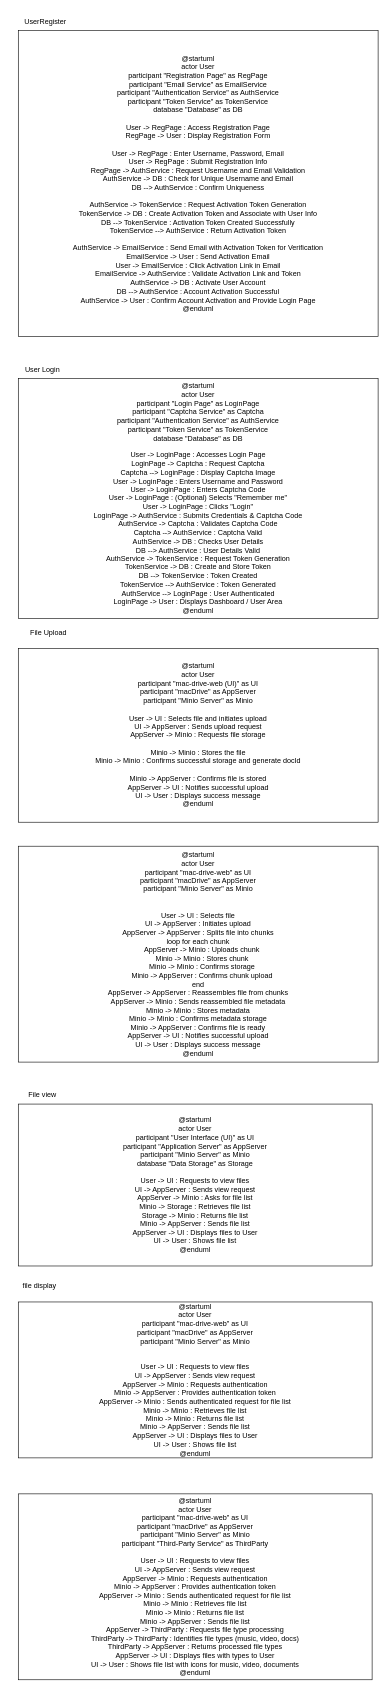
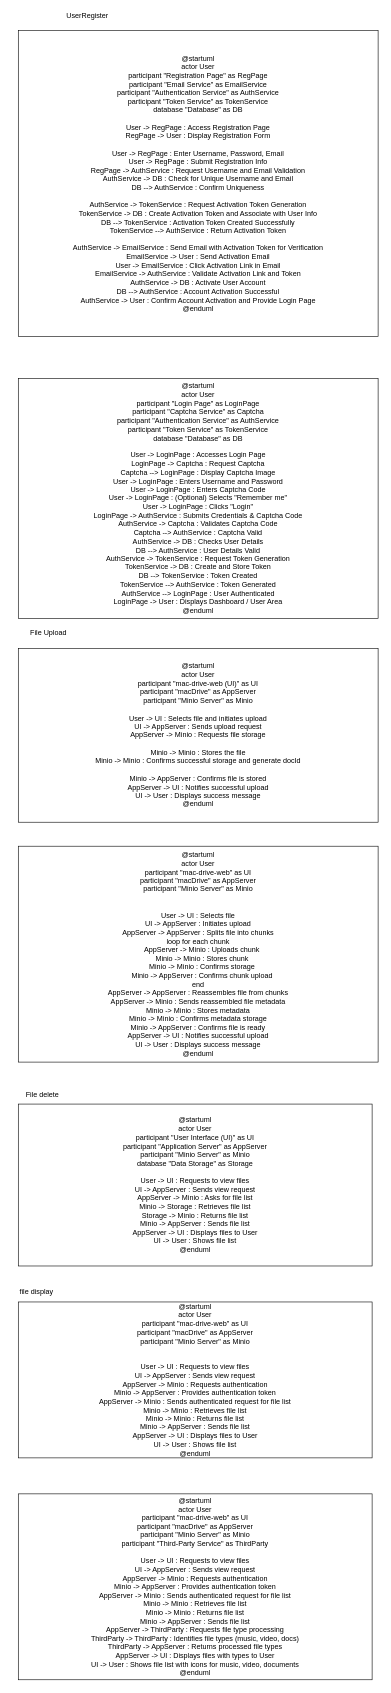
  <mxCell id="0" />
  <mxCell id="1" parent="0" />
  <mxCell id="2" value="&lt;div&gt;@startuml&lt;/div&gt;&lt;div&gt;actor User&lt;/div&gt;&lt;div&gt;participant &quot;Registration Page&quot; as RegPage&lt;/div&gt;&lt;div&gt;participant &quot;Email Service&quot; as EmailService&lt;/div&gt;&lt;div&gt;participant &quot;Authentication Service&quot; as AuthService&lt;/div&gt;&lt;div&gt;participant &quot;Token Service&quot; as TokenService&lt;/div&gt;&lt;div&gt;database &quot;Database&quot; as DB&lt;/div&gt;&lt;div&gt;&lt;br&gt;&lt;/div&gt;&lt;div&gt;User -&amp;gt; RegPage : Access Registration Page&lt;/div&gt;&lt;div&gt;RegPage -&amp;gt; User : Display Registration Form&lt;/div&gt;&lt;div&gt;&lt;br&gt;&lt;/div&gt;&lt;div&gt;User -&amp;gt; RegPage : Enter Username, Password, Email&lt;/div&gt;&lt;div&gt;User -&amp;gt; RegPage : Submit Registration Info&lt;/div&gt;&lt;div&gt;RegPage -&amp;gt; AuthService : Request Username and Email Validation&lt;/div&gt;&lt;div&gt;AuthService -&amp;gt; DB : Check for Unique Username and Email&lt;/div&gt;&lt;div&gt;DB --&amp;gt; AuthService : Confirm Uniqueness&lt;/div&gt;&lt;div&gt;&lt;br&gt;&lt;/div&gt;&lt;div&gt;AuthService -&amp;gt; TokenService : Request Activation Token Generation&lt;/div&gt;&lt;div&gt;TokenService -&amp;gt; DB : Create Activation Token and Associate with User Info&lt;/div&gt;&lt;div&gt;DB --&amp;gt; TokenService : Activation Token Created Successfully&lt;/div&gt;&lt;div&gt;TokenService --&amp;gt; AuthService : Return Activation Token&lt;/div&gt;&lt;div&gt;&lt;br&gt;&lt;/div&gt;&lt;div&gt;AuthService -&amp;gt; EmailService : Send Email with Activation Token for Verification&lt;/div&gt;&lt;div&gt;EmailService -&amp;gt; User : Send Activation Email&lt;/div&gt;&lt;div&gt;User -&amp;gt; EmailService : Click Activation Link in Email&lt;/div&gt;&lt;div&gt;EmailService -&amp;gt; AuthService : Validate Activation Link and Token&lt;/div&gt;&lt;div&gt;AuthService -&amp;gt; DB : Activate User Account&lt;/div&gt;&lt;div&gt;DB --&amp;gt; AuthService : Account Activation Successful&lt;/div&gt;&lt;div&gt;AuthService -&amp;gt; User : Confirm Account Activation and Provide Login Page&lt;/div&gt;&lt;div&gt;@enduml&lt;/div&gt;" style="rounded=0;whiteSpace=wrap;html=1;" parent="1" vertex="1"><mxGeometry x="30" y="50" width="600" height="510" as="geometry" /></mxCell>
- <mxCell id="3" value="UserRegister" style="text;html=1;align=center;verticalAlign=middle;resizable=0;points=[];autosize=1;strokeColor=none;fillColor=none;" parent="1" vertex="1"><mxGeometry x="30" y="20" width="90" height="30" as="geometry" /></mxCell>
+ <mxCell id="3" value="UserRegister" style="text;html=1;align=center;verticalAlign=middle;resizable=0;points=[];autosize=1;strokeColor=none;fillColor=none;" parent="1" vertex="1"><mxGeometry x="100" y="10" width="90" height="30" as="geometry" /></mxCell>
  <mxCell id="4" value="&lt;div&gt;@startuml&lt;/div&gt;&lt;div&gt;actor User&lt;/div&gt;&lt;div&gt;participant &quot;Login Page&quot; as LoginPage&lt;/div&gt;&lt;div&gt;participant &quot;Captcha Service&quot; as Captcha&lt;/div&gt;&lt;div&gt;participant &quot;Authentication Service&quot; as AuthService&lt;/div&gt;&lt;div&gt;participant &quot;Token Service&quot; as TokenService&lt;/div&gt;&lt;div&gt;database &quot;Database&quot; as DB&lt;/div&gt;&lt;div&gt;&lt;br&gt;&lt;/div&gt;&lt;div&gt;User -&amp;gt; LoginPage : Accesses Login Page&lt;/div&gt;&lt;div&gt;LoginPage -&amp;gt; Captcha : Request Captcha&lt;/div&gt;&lt;div&gt;Captcha --&amp;gt; LoginPage : Display Captcha Image&lt;/div&gt;&lt;div&gt;User -&amp;gt; LoginPage : Enters Username and Password&lt;/div&gt;&lt;div&gt;User -&amp;gt; LoginPage : Enters Captcha Code&lt;/div&gt;&lt;div&gt;User -&amp;gt; LoginPage : (Optional) Selects &quot;Remember me&quot;&lt;/div&gt;&lt;div&gt;User -&amp;gt; LoginPage : Clicks &quot;Login&quot;&lt;/div&gt;&lt;div&gt;LoginPage -&amp;gt; AuthService : Submits Credentials &amp;amp; Captcha Code&lt;/div&gt;&lt;div&gt;AuthService -&amp;gt; Captcha : Validates Captcha Code&lt;/div&gt;&lt;div&gt;Captcha --&amp;gt; AuthService : Captcha Valid&lt;/div&gt;&lt;div&gt;AuthService -&amp;gt; DB : Checks User Details&lt;/div&gt;&lt;div&gt;DB --&amp;gt; AuthService : User Details Valid&lt;/div&gt;&lt;div&gt;AuthService -&amp;gt; TokenService : Request Token Generation&lt;/div&gt;&lt;div&gt;TokenService -&amp;gt; DB : Create and Store Token&lt;/div&gt;&lt;div&gt;DB --&amp;gt; TokenService : Token Created&lt;/div&gt;&lt;div&gt;TokenService --&amp;gt; AuthService : Token Generated&lt;/div&gt;&lt;div&gt;AuthService --&amp;gt; LoginPage : User Authenticated&lt;/div&gt;&lt;div&gt;LoginPage -&amp;gt; User : Displays Dashboard / User Area&lt;/div&gt;&lt;div&gt;@enduml&lt;/div&gt;" style="rounded=0;whiteSpace=wrap;html=1;" parent="1" vertex="1"><mxGeometry x="30" y="630" width="600" height="400" as="geometry" /></mxCell>
- <mxCell id="5" value="User Login" style="text;html=1;align=center;verticalAlign=middle;resizable=0;points=[];autosize=1;strokeColor=none;fillColor=none;" parent="1" vertex="1"><mxGeometry x="30" y="600" width="80" height="30" as="geometry" /></mxCell>
  <mxCell id="6" value="&lt;div&gt;@startuml&lt;/div&gt;&lt;div&gt;actor User&lt;/div&gt;&lt;div&gt;participant &quot;mac-drive-web (UI)&quot; as UI&lt;/div&gt;&lt;div&gt;participant &quot;macDrive&quot; as AppServer&lt;/div&gt;&lt;div&gt;participant &quot;Minio Server&quot; as Minio&lt;/div&gt;&lt;div&gt;&lt;br&gt;&lt;/div&gt;&lt;div&gt;User -&amp;gt; UI : Selects file and initiates upload&lt;/div&gt;&lt;div&gt;UI -&amp;gt; AppServer : Sends upload request&lt;/div&gt;&lt;div&gt;AppServer -&amp;gt; Minio : Requests file storage&lt;/div&gt;&lt;div&gt;&lt;br&gt;&lt;/div&gt;&lt;div&gt;Minio -&amp;gt; Minio : Stores the file&lt;/div&gt;&lt;div&gt;Minio -&amp;gt; Minio : Confirms successful storage and generate docId&lt;/div&gt;&lt;div&gt;&lt;br&gt;&lt;/div&gt;&lt;div&gt;Minio -&amp;gt; AppServer : Confirms file is stored&lt;/div&gt;&lt;div&gt;AppServer -&amp;gt; UI : Notifies successful upload&lt;/div&gt;&lt;div&gt;UI -&amp;gt; User : Displays success message&lt;/div&gt;&lt;div&gt;@enduml&lt;/div&gt;" style="rounded=0;whiteSpace=wrap;html=1;" parent="1" vertex="1"><mxGeometry x="30" y="1080" width="600" height="290" as="geometry" /></mxCell>
  <mxCell id="7" value="File Upload" style="text;html=1;align=center;verticalAlign=middle;resizable=0;points=[];autosize=1;strokeColor=none;fillColor=none;" parent="1" vertex="1"><mxGeometry x="40" y="1040" width="80" height="30" as="geometry" /></mxCell>
  <mxCell id="8" value="@startuml&#10;actor User&#10;participant &quot;mac-drive-web&quot; as UI&#10;participant &quot;macDrive&quot; as AppServer&#10;participant &quot;Minio Server&quot; as Minio&#10;&#10;&#10;User -&gt; UI : Selects file&#10;UI -&gt; AppServer : Initiates upload&#10;AppServer -&gt; AppServer : Splits file into chunks&#10;loop for each chunk&#10;    AppServer -&gt; Minio : Uploads chunk&#10;    Minio -&gt; Minio : Stores chunk&#10;    Minio -&gt; Minio : Confirms storage&#10;    Minio -&gt; AppServer : Confirms chunk upload&#10;end&#10;AppServer -&gt; AppServer : Reassembles file from chunks&#10;AppServer -&gt; Minio : Sends reassembled file metadata&#10;Minio -&gt; Minio : Stores metadata&#10;Minio -&gt; Minio : Confirms metadata storage&#10;Minio -&gt; AppServer : Confirms file is ready&#10;AppServer -&gt; UI : Notifies successful upload&#10;UI -&gt; User : Displays success message&#10;@enduml" style="rounded=0;whiteSpace=wrap;html=1;" parent="1" vertex="1"><mxGeometry x="30" y="1410" width="600" height="360" as="geometry" /></mxCell>
  <mxCell id="9" value="&lt;div&gt;@startuml&lt;/div&gt;&lt;div&gt;actor User&lt;/div&gt;&lt;div&gt;participant &quot;User Interface (UI)&quot; as UI&lt;/div&gt;&lt;div&gt;participant &quot;Application Server&quot; as AppServer&lt;/div&gt;&lt;div&gt;participant &quot;Minio Server&quot; as Minio&lt;/div&gt;&lt;div&gt;database &quot;Data Storage&quot; as Storage&lt;/div&gt;&lt;div&gt;&lt;br&gt;&lt;/div&gt;&lt;div&gt;User -&amp;gt; UI : Requests to view files&lt;/div&gt;&lt;div&gt;UI -&amp;gt; AppServer : Sends view request&lt;/div&gt;&lt;div&gt;AppServer -&amp;gt; Minio : Asks for file list&lt;/div&gt;&lt;div&gt;Minio -&amp;gt; Storage : Retrieves file list&lt;/div&gt;&lt;div&gt;Storage -&amp;gt; Minio : Returns file list&lt;/div&gt;&lt;div&gt;Minio -&amp;gt; AppServer : Sends file list&lt;/div&gt;&lt;div&gt;AppServer -&amp;gt; UI : Displays files to User&lt;/div&gt;&lt;div&gt;UI -&amp;gt; User : Shows file list&lt;/div&gt;&lt;div&gt;@enduml&lt;/div&gt;" style="rounded=0;whiteSpace=wrap;html=1;" parent="1" vertex="1"><mxGeometry x="30" y="1840" width="590" height="270" as="geometry" /></mxCell>
- <mxCell id="10" value="File view" style="text;html=1;align=center;verticalAlign=middle;resizable=0;points=[];autosize=1;strokeColor=none;fillColor=none;" parent="1" vertex="1"><mxGeometry x="30" y="1810" width="80" height="30" as="geometry" /></mxCell>
+ <mxCell id="10" value="File delete" style="text;html=1;align=center;verticalAlign=middle;resizable=0;points=[];autosize=1;strokeColor=none;fillColor=none;" parent="1" vertex="1"><mxGeometry x="30" y="1810" width="80" height="30" as="geometry" /></mxCell>
  <mxCell id="11" value="@startuml&#10;actor User&#10;participant &quot;mac-drive-web&quot; as UI&#10;participant &quot;macDrive&quot; as AppServer&#10;participant &quot;Minio Server&quot; as Minio&#10;&#10;&#10;User -&gt; UI : Requests to view files&#10;UI -&gt; AppServer : Sends view request&#10;AppServer -&gt; Minio : Requests authentication&#10;Minio -&gt; AppServer : Provides authentication token&#10;AppServer -&gt; Minio : Sends authenticated request for file list&#10;Minio -&gt; Minio : Retrieves file list&#10;Minio -&gt; Minio : Returns file list&#10;Minio -&gt; AppServer : Sends file list&#10;AppServer -&gt; UI : Displays files to User&#10;UI -&gt; User : Shows file list&#10;@enduml" style="rounded=0;whiteSpace=wrap;html=1;" parent="1" vertex="1"><mxGeometry x="30" y="2170" width="590" height="260" as="geometry" /></mxCell>
- <mxCell id="12" value="file display" style="text;html=1;align=center;verticalAlign=middle;resizable=0;points=[];autosize=1;strokeColor=none;fillColor=none;" parent="1" vertex="1"><mxGeometry x="25" y="2128" width="80" height="30" as="geometry" /></mxCell>
+ <mxCell id="12" value="file display" style="text;html=1;align=center;verticalAlign=middle;resizable=0;points=[];autosize=1;strokeColor=none;fillColor=none;" parent="1" vertex="1"><mxGeometry x="20" y="2138" width="80" height="30" as="geometry" /></mxCell>
  <mxCell id="13" value="&lt;div&gt;@startuml&lt;/div&gt;&lt;div&gt;actor User&lt;/div&gt;&lt;div&gt;participant &quot;mac-drive-web&quot; as UI&lt;/div&gt;&lt;div&gt;participant &quot;macDrive&quot; as AppServer&lt;/div&gt;&lt;div&gt;participant &quot;Minio Server&quot; as Minio&lt;/div&gt;&lt;div&gt;participant &quot;Third-Party Service&quot; as ThirdParty&lt;/div&gt;&lt;div&gt;&lt;br&gt;&lt;/div&gt;&lt;div&gt;User -&amp;gt; UI : Requests to view files&lt;/div&gt;&lt;div&gt;UI -&amp;gt; AppServer : Sends view request&lt;/div&gt;&lt;div&gt;AppServer -&amp;gt; Minio : Requests authentication&lt;/div&gt;&lt;div&gt;Minio -&amp;gt; AppServer : Provides authentication token&lt;/div&gt;&lt;div&gt;AppServer -&amp;gt; Minio : Sends authenticated request for file list&lt;/div&gt;&lt;div&gt;Minio -&amp;gt; Minio : Retrieves file list&lt;/div&gt;&lt;div&gt;Minio -&amp;gt; Minio : Returns file list&lt;/div&gt;&lt;div&gt;Minio -&amp;gt; AppServer : Sends file list&lt;/div&gt;&lt;div&gt;AppServer -&amp;gt; ThirdParty : Requests file type processing&lt;/div&gt;&lt;div&gt;ThirdParty -&amp;gt; ThirdParty : Identifies file types (music, video, docs)&lt;/div&gt;&lt;div&gt;ThirdParty -&amp;gt; AppServer : Returns processed file types&lt;/div&gt;&lt;div&gt;AppServer -&amp;gt; UI : Displays files with types to User&lt;/div&gt;&lt;div&gt;UI -&amp;gt; User : Shows file list with icons for music, video, documents&lt;/div&gt;&lt;div&gt;@enduml&lt;/div&gt;" style="rounded=0;whiteSpace=wrap;html=1;" vertex="1" parent="1"><mxGeometry x="30" y="2490" width="590" height="310" as="geometry" /></mxCell>
